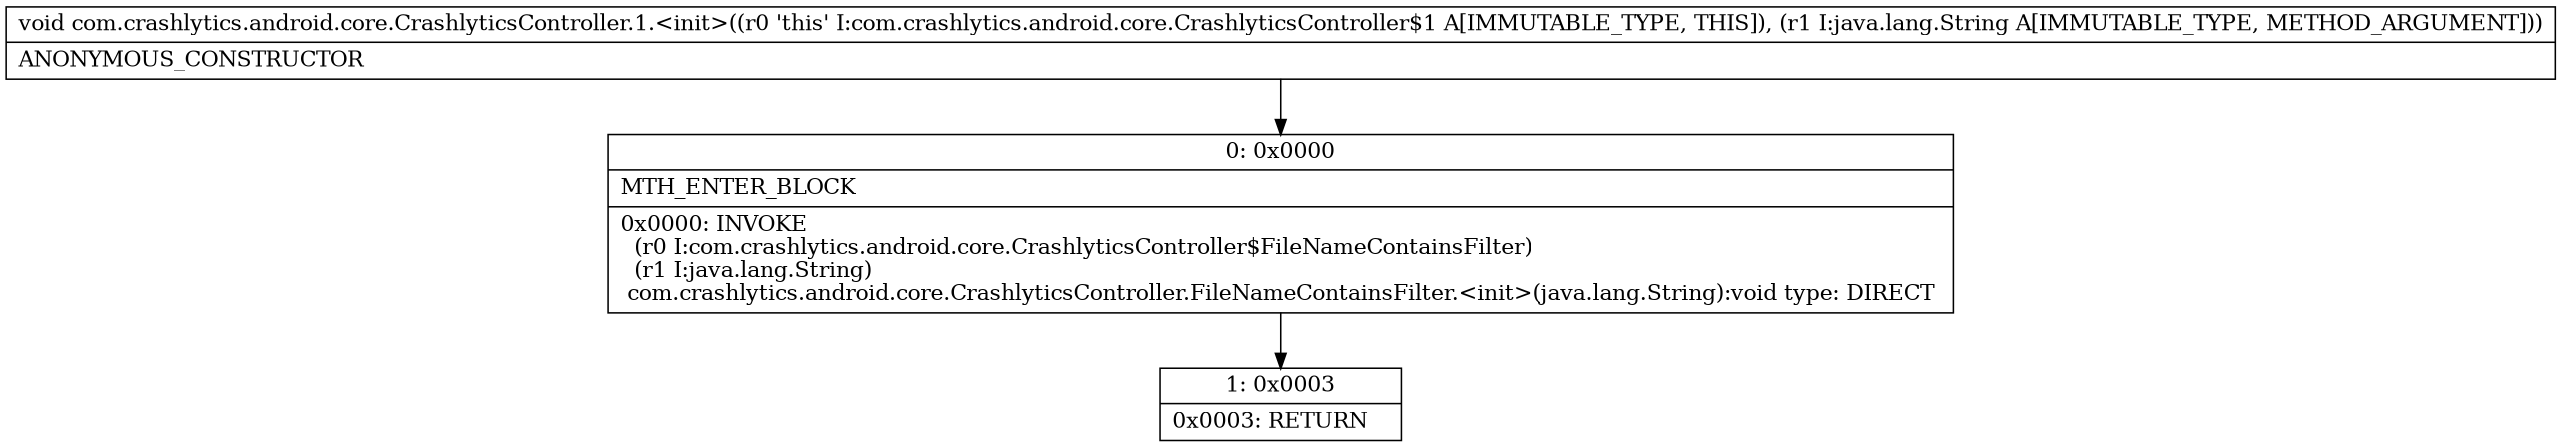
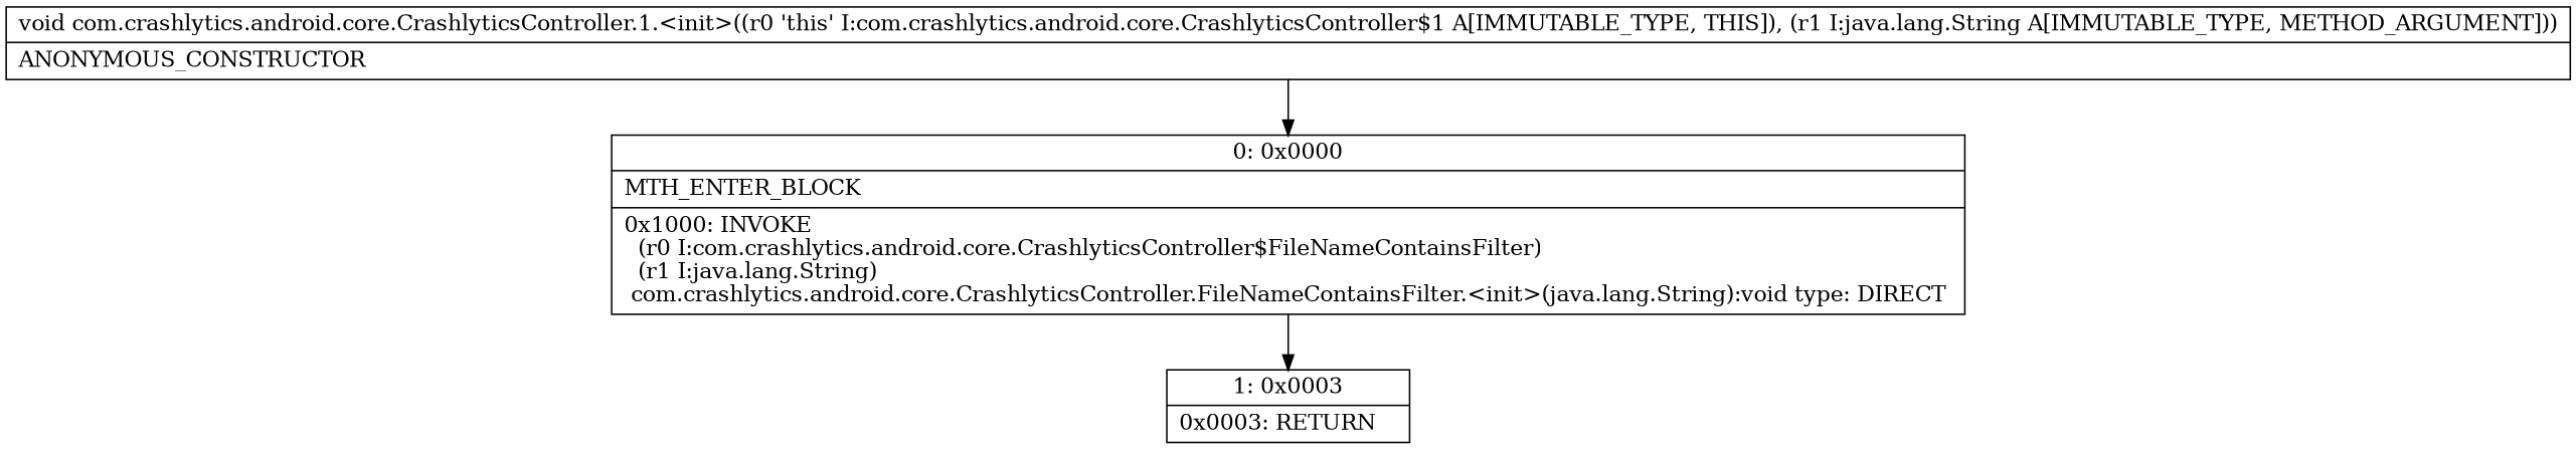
  digraph {
    node [shape=record]
-   n1 [label="{0\:\ 0x0000|MTH_ENTER_BLOCK\l|0x0000: INVOKE  \l  (r0 I:com.crashlytics.android.core.CrashlyticsController$FileNameContainsFilter)\l  (r1 I:java.lang.String)\l com.crashlytics.android.core.CrashlyticsController.FileNameContainsFilter.\<init\>(java.lang.String):void type: DIRECT \l}"]
+   n1 [label="{0\:\ 0x0000|MTH_ENTER_BLOCK\l|0x1000: INVOKE  \l  (r0 I:com.crashlytics.android.core.CrashlyticsController$FileNameContainsFilter)\l  (r1 I:java.lang.String)\l com.crashlytics.android.core.CrashlyticsController.FileNameContainsFilter.\<init\>(java.lang.String):void type: DIRECT \l}"]
    n2 [label="{1\:\ 0x0003|0x0003: RETURN   \l}"]
    n3 [label="{void com.crashlytics.android.core.CrashlyticsController.1.\<init\>((r0 'this' I:com.crashlytics.android.core.CrashlyticsController$1 A[IMMUTABLE_TYPE, THIS]), (r1 I:java.lang.String A[IMMUTABLE_TYPE, METHOD_ARGUMENT]))  | ANONYMOUS_CONSTRUCTOR\l}"]
    n1 -> n2
    n3 -> n1
  }
